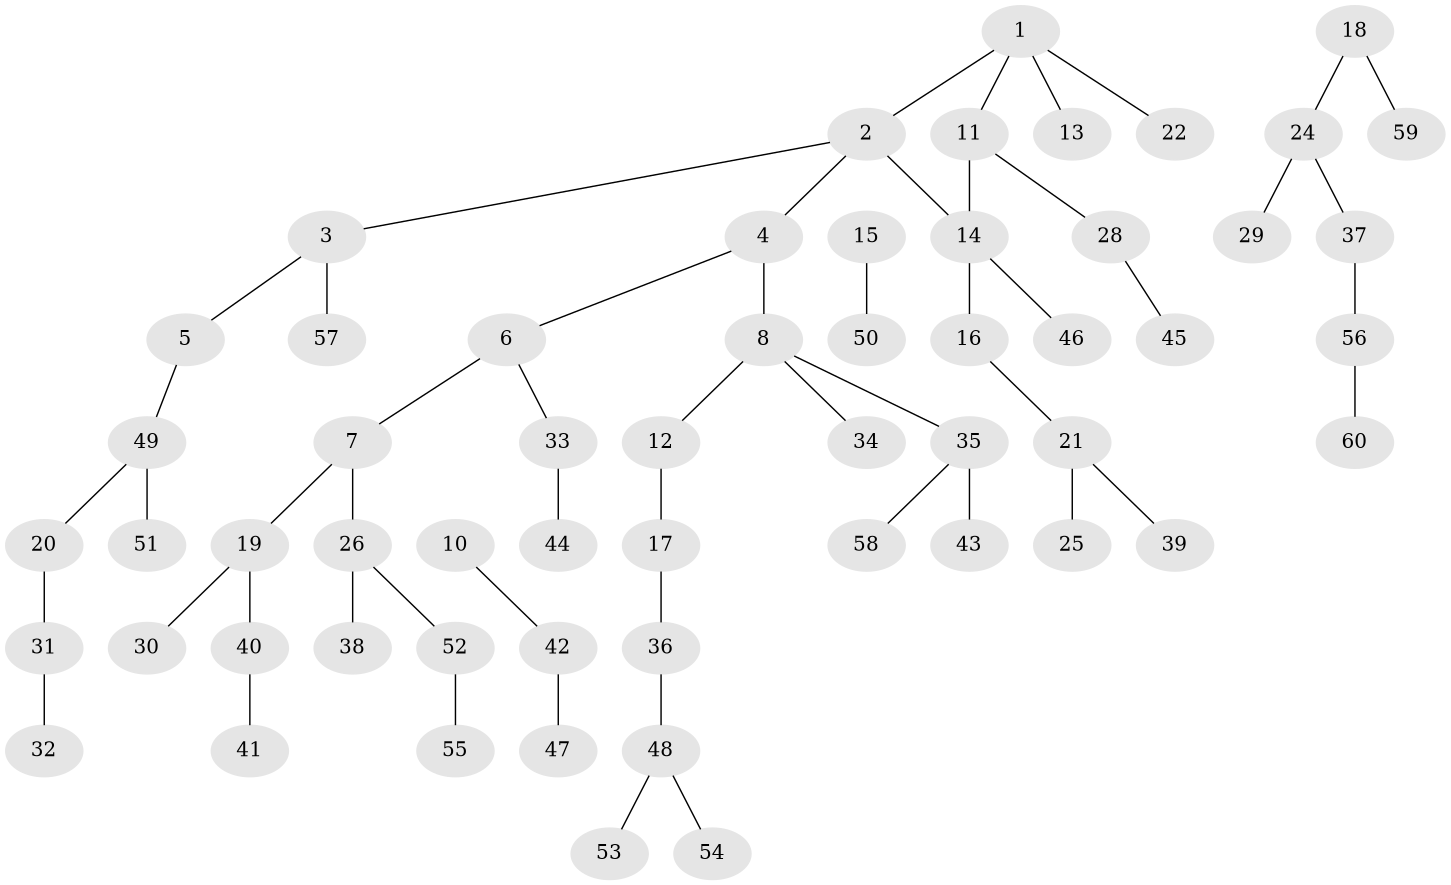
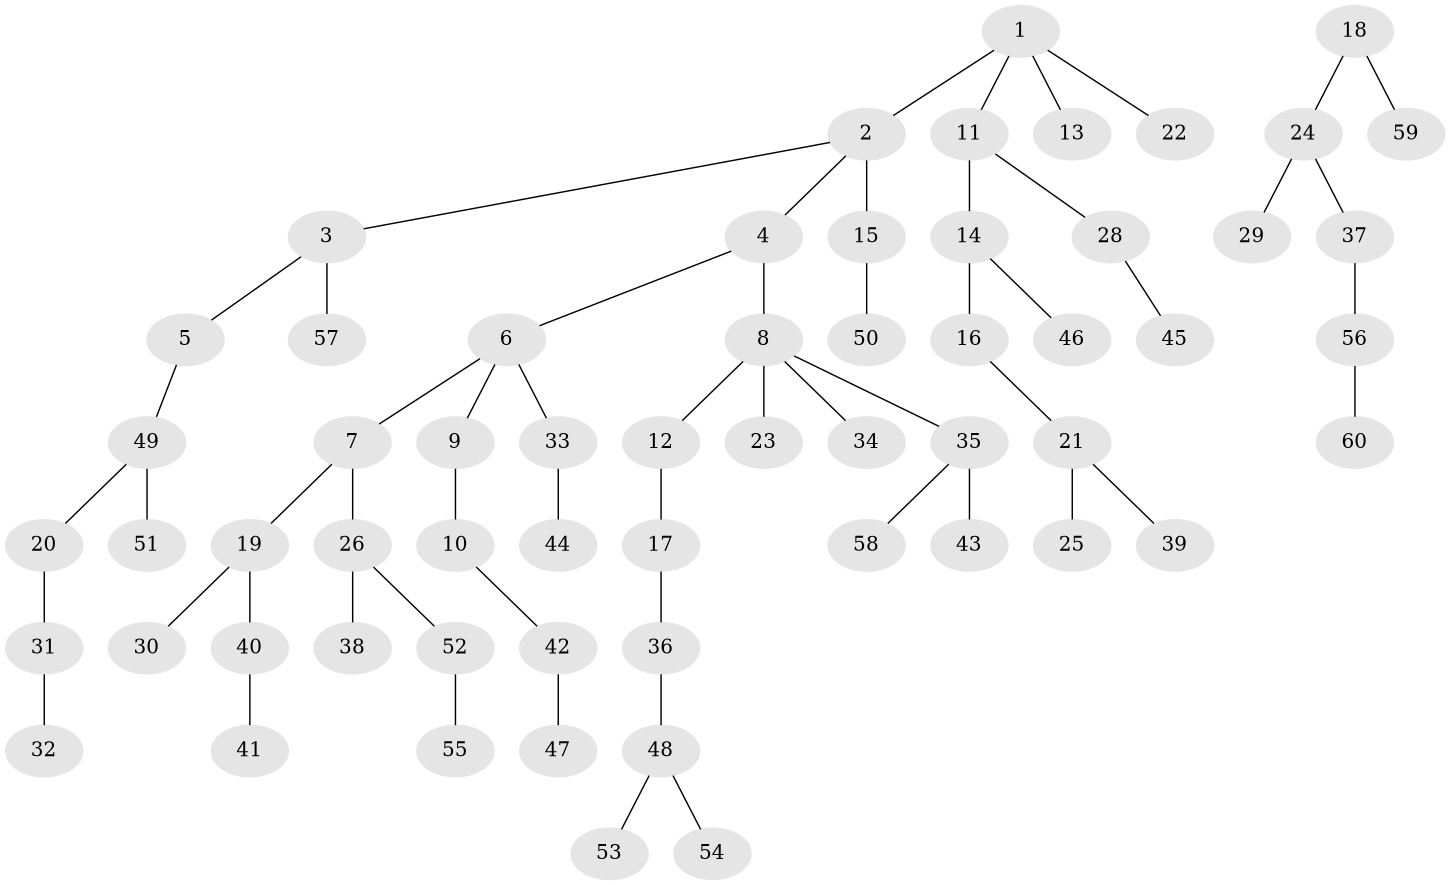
  graph {
    fontname="DejaVu Serif"
    node [color=gray90 fontname="DejaVu Serif" style=filled]
    edge [fontname="DejaVu Serif"]
    1
    2
    11
    13
    22
    3
    4
    15
    14
    28
    5
    57
    6
    8
    50
    49
    7
+   9
    33
    12
+   23
    34
    35
    20
    31
    51
    19
    26
    10
    44
    30
    40
    38
    52
    17
    58
    43
    42
    47
    16
    46
    45
    36
    21
    25
    39
    18
    24
    59
    48
    29
    37
    41
    32
    56
    55
    53
    54
    60
    1 -- 2
    1 -- 11
    1 -- 13
    1 -- 22
    2 -- 3
    2 -- 4
-   2 -- 14
+   2 -- 15
    11 -- 14
    11 -- 28
    3 -- 5
    3 -- 57
    4 -- 6
    4 -- 8
    15 -- 50
    14 -- 16
    14 -- 46
    28 -- 45
    5 -- 49
    6 -- 7
+   6 -- 9
    6 -- 33
    8 -- 12
+   8 -- 23
    8 -- 34
    8 -- 35
    49 -- 20
    49 -- 51
    7 -- 19
    7 -- 26
+   9 -- 10
    33 -- 44
    12 -- 17
    35 -- 58
    35 -- 43
    20 -- 31
    31 -- 32
    19 -- 30
    19 -- 40
    26 -- 38
    26 -- 52
    10 -- 42
    40 -- 41
    52 -- 55
    17 -- 36
    42 -- 47
    16 -- 21
    36 -- 48
    21 -- 25
    21 -- 39
    18 -- 24
    18 -- 59
    24 -- 29
    24 -- 37
    48 -- 53
    48 -- 54
    37 -- 56
    56 -- 60
  }
